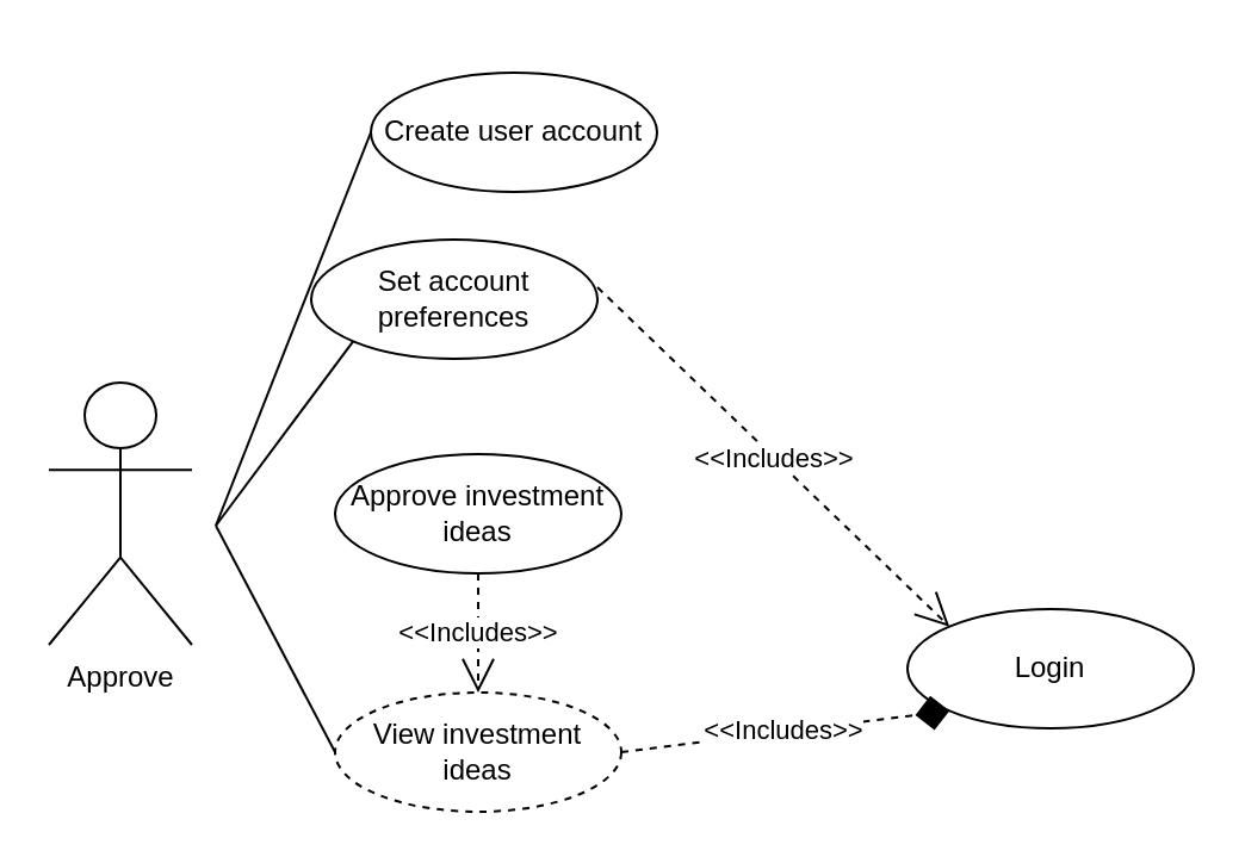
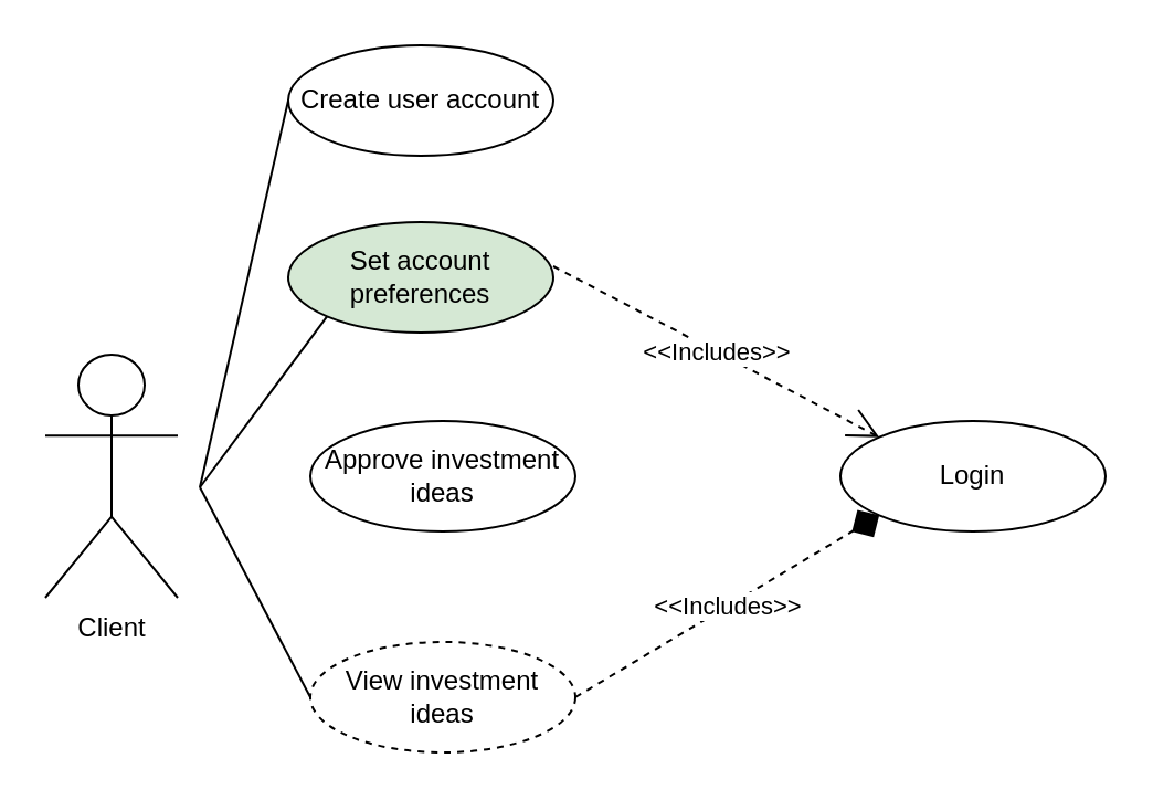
  <mxCell id="0" />
  <mxCell id="1" parent="0" />
- <mxCell id="2" value="Approve" style="shape=umlActor;verticalLabelPosition=bottom;verticalAlign=top;html=1;" vertex="1" parent="1"><mxGeometry x="20" y="160" width="60" height="110" as="geometry" /></mxCell>
- <mxCell id="3" value="Create user account" style="ellipse;whiteSpace=wrap;html=1;" vertex="1" parent="1"><mxGeometry x="155" y="30" width="120" height="50" as="geometry" /></mxCell>
- <mxCell id="4" value="Login" style="ellipse;whiteSpace=wrap;html=1;" vertex="1" parent="1"><mxGeometry x="380" y="255" width="120" height="50" as="geometry" /></mxCell>
- <mxCell id="5" value="Set account preferences" style="ellipse;whiteSpace=wrap;html=1;" vertex="1" parent="1"><mxGeometry x="130" y="100" width="120" height="50" as="geometry" /></mxCell>
+ <mxCell id="2" value="Client" style="shape=umlActor;verticalLabelPosition=bottom;verticalAlign=top;html=1;" vertex="1" parent="1"><mxGeometry x="20" y="160" width="60" height="110" as="geometry" /></mxCell>
+ <mxCell id="3" value="Create user account" style="ellipse;whiteSpace=wrap;html=1;" vertex="1" parent="1"><mxGeometry x="130" y="20" width="120" height="50" as="geometry" /></mxCell>
+ <mxCell id="4" value="Login" style="ellipse;whiteSpace=wrap;html=1;" vertex="1" parent="1"><mxGeometry x="380" y="190" width="120" height="50" as="geometry" /></mxCell>
+ <mxCell id="5" value="Set account preferences" style="ellipse;whiteSpace=wrap;html=1;fillColor=#d5e8d4;" vertex="1" parent="1"><mxGeometry x="130" y="100" width="120" height="50" as="geometry" /></mxCell>
  <mxCell id="6" value="View investment ideas" style="ellipse;whiteSpace=wrap;html=1;dashed=1;" vertex="1" parent="1"><mxGeometry x="140" y="290" width="120" height="50" as="geometry" /></mxCell>
  <mxCell id="7" value="Approve investment ideas" style="ellipse;whiteSpace=wrap;html=1;" vertex="1" parent="1"><mxGeometry x="140" y="190" width="120" height="50" as="geometry" /></mxCell>
  <mxCell id="8" value="" style="endArrow=none;html=1;rounded=0;entryX=0;entryY=0.5;entryDx=0;entryDy=0;" edge="1" parent="1" target="3"><mxGeometry width="50" height="50" relative="1" as="geometry"><mxPoint x="90" y="220" as="sourcePoint" /><mxPoint x="320" y="270" as="targetPoint" /></mxGeometry></mxCell>
  <mxCell id="9" value="" style="endArrow=none;html=1;rounded=0;entryX=0;entryY=1;entryDx=0;entryDy=0;" edge="1" parent="1" target="5"><mxGeometry width="50" height="50" relative="1" as="geometry"><mxPoint x="90" y="220" as="sourcePoint" /><mxPoint x="130" y="170" as="targetPoint" /></mxGeometry></mxCell>
  <mxCell id="10" value="&amp;lt;&amp;lt;Includes&amp;gt;&amp;gt;" style="endArrow=open;endSize=12;dashed=1;html=1;rounded=0;entryX=0;entryY=0;entryDx=0;entryDy=0;" edge="1" parent="1" target="4"><mxGeometry width="160" relative="1" as="geometry"><mxPoint x="250" y="120" as="sourcePoint" /><mxPoint x="410" y="120" as="targetPoint" /><Array as="points" /></mxGeometry></mxCell>
  <mxCell id="11" value="&amp;lt;&amp;lt;Includes&amp;gt;&amp;gt;" style="endArrow=diamond;endSize=12;dashed=1;html=1;rounded=0;entryX=0;entryY=1;entryDx=0;entryDy=0;exitX=1;exitY=0.5;exitDx=0;exitDy=0;" edge="1" parent="1" source="6" target="4"><mxGeometry width="160" relative="1" as="geometry"><mxPoint x="270" y="140" as="sourcePoint" /><mxPoint x="347.574" y="217.322" as="targetPoint" /><Array as="points" /></mxGeometry></mxCell>
  <mxCell id="12" value="" style="endArrow=none;html=1;rounded=0;entryX=0;entryY=0.5;entryDx=0;entryDy=0;" edge="1" parent="1" target="6"><mxGeometry width="50" height="50" relative="1" as="geometry"><mxPoint x="90" y="220" as="sourcePoint" /><mxPoint x="140" y="225" as="targetPoint" /></mxGeometry></mxCell>
- <mxCell id="13" value="&amp;lt;&amp;lt;Includes&amp;gt;&amp;gt;" style="endArrow=open;endSize=12;dashed=1;html=1;rounded=0;entryX=0.5;entryY=0;entryDx=0;entryDy=0;exitX=0.5;exitY=1;exitDx=0;exitDy=0;" edge="1" parent="1" source="7" target="6"><mxGeometry width="160" relative="1" as="geometry"><mxPoint x="270" y="325" as="sourcePoint" /><mxPoint x="407.574" y="242.678" as="targetPoint" /><Array as="points" /></mxGeometry></mxCell>
